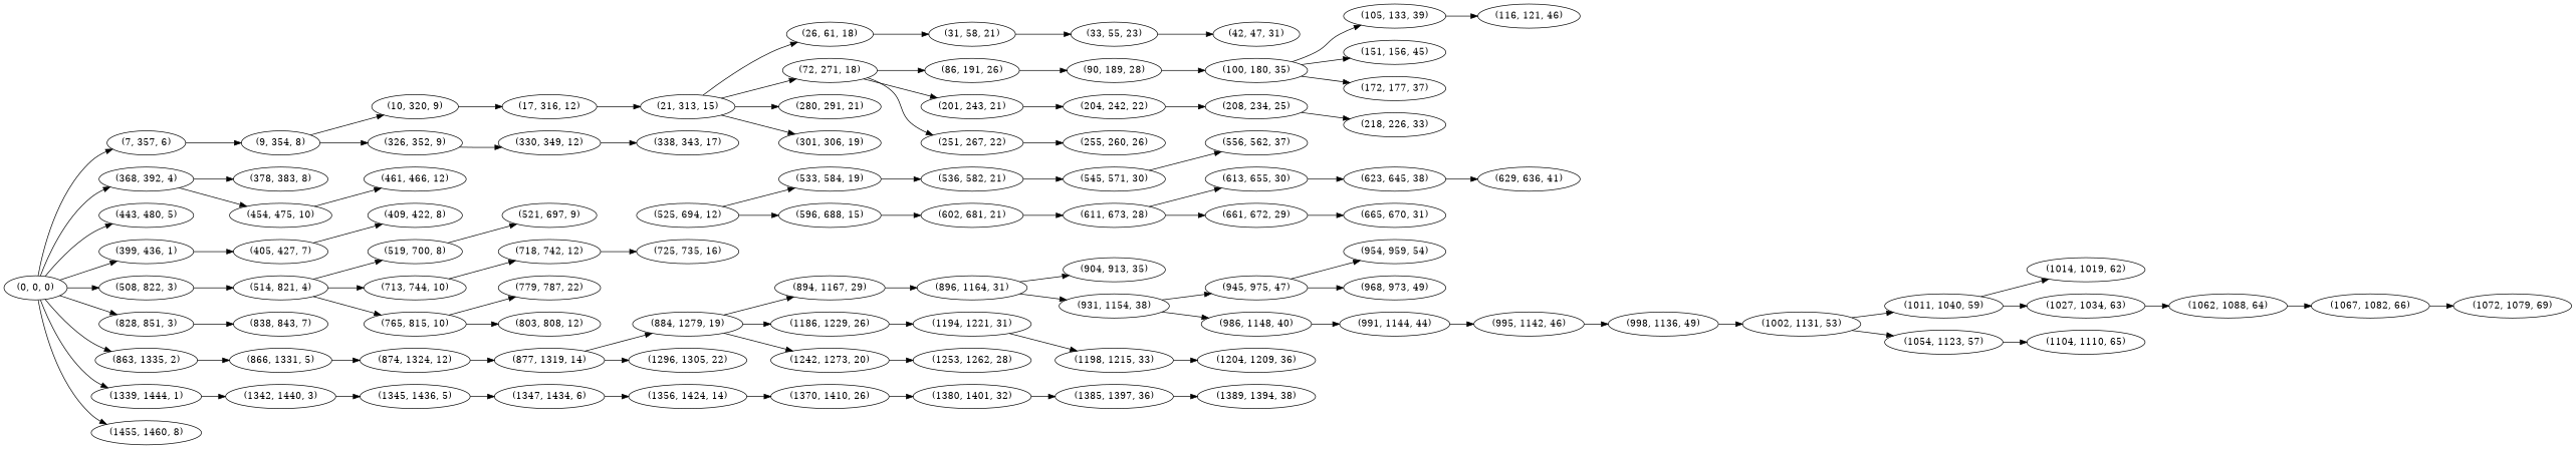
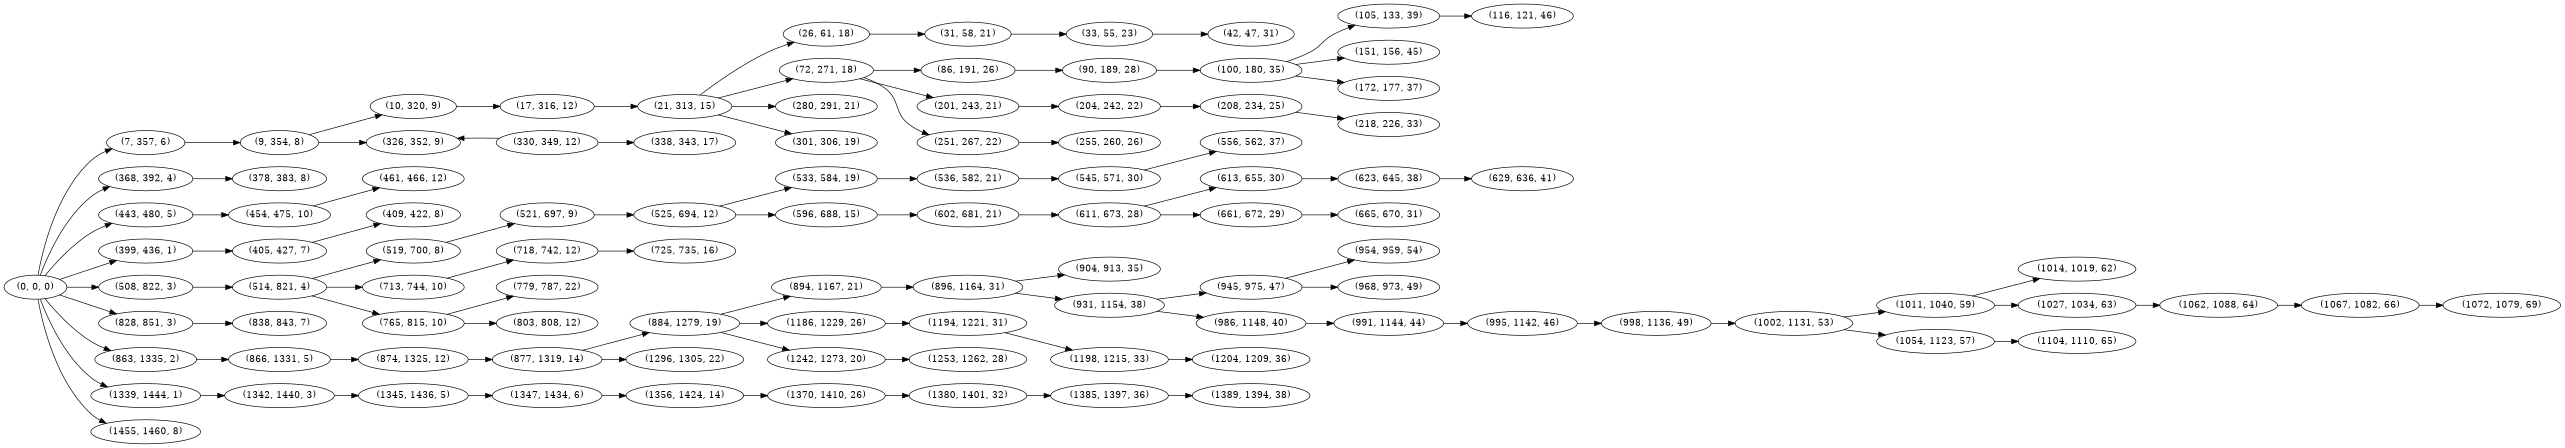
  digraph {
    rankdir=LR
    "(0, 0, 0)"
    "(7, 357, 6)"
    "(368, 392, 4)"
    "(399, 436, 1)"
    "(443, 480, 5)"
    "(508, 822, 3)"
    "(828, 851, 3)"
    "(863, 1335, 2)"
    "(1339, 1444, 1)"
    "(1455, 1460, 8)"
    "(9, 354, 8)"
    "(378, 383, 8)"
    "(405, 427, 7)"
    "(454, 475, 10)"
    "(514, 821, 4)"
    "(838, 843, 7)"
    "(866, 1331, 5)"
    "(1342, 1440, 3)"
    "(10, 320, 9)"
    "(326, 352, 9)"
    "(17, 316, 12)"
    "(330, 349, 12)"
    "(21, 313, 15)"
    "(26, 61, 18)"
    "(72, 271, 18)"
    "(280, 291, 21)"
    "(301, 306, 19)"
    "(31, 58, 21)"
    "(86, 191, 26)"
    "(201, 243, 21)"
    "(251, 267, 22)"
    "(33, 55, 23)"
    "(42, 47, 31)"
    "(90, 189, 28)"
    "(204, 242, 22)"
    "(255, 260, 26)"
    "(100, 180, 35)"
    "(105, 133, 39)"
    "(151, 156, 45)"
    "(172, 177, 37)"
    "(116, 121, 46)"
    "(208, 234, 25)"
    "(218, 226, 33)"
    "(338, 343, 17)"
    "(409, 422, 8)"
    "(461, 466, 12)"
    "(519, 700, 8)"
    "(713, 744, 10)"
    "(765, 815, 10)"
    "(521, 697, 9)"
    "(718, 742, 12)"
    "(779, 787, 22)"
    "(803, 808, 12)"
    "(525, 694, 12)"
    "(533, 584, 19)"
    "(596, 688, 15)"
    "(536, 582, 21)"
    "(602, 681, 21)"
    "(545, 571, 30)"
    "(556, 562, 37)"
    "(611, 673, 28)"
    "(613, 655, 30)"
    "(661, 672, 29)"
    "(623, 645, 38)"
    "(665, 670, 31)"
    "(629, 636, 41)"
    "(725, 735, 16)"
-   "(874, 1324, 12)"
+   "(874, 1324, 12)" [label="(874, 1325, 12)"]
    "(877, 1319, 14)"
    "(884, 1279, 19)"
    "(1296, 1305, 22)"
-   "(894, 1167, 29)"
+   "(894, 1167, 29)" [label="(894, 1167, 21)"]
    "(1186, 1229, 26)"
    "(1242, 1273, 20)"
    "(896, 1164, 31)"
    "(1194, 1221, 31)"
    "(1253, 1262, 28)"
    "(904, 913, 35)"
    "(931, 1154, 38)"
    "(945, 975, 47)"
    "(986, 1148, 40)"
    "(954, 959, 54)"
    "(968, 973, 49)"
    "(991, 1144, 44)"
    "(995, 1142, 46)"
    "(998, 1136, 49)"
    "(1002, 1131, 53)"
    "(1011, 1040, 59)"
    "(1054, 1123, 57)"
    "(1014, 1019, 62)"
    "(1027, 1034, 63)"
    "(1104, 1110, 65)"
    "(1062, 1088, 64)"
    "(1067, 1082, 66)"
    "(1072, 1079, 69)"
    "(1198, 1215, 33)"
    "(1204, 1209, 36)"
    "(1345, 1436, 5)"
    "(1347, 1434, 6)"
    "(1356, 1424, 14)"
    "(1370, 1410, 26)"
    "(1380, 1401, 32)"
    "(1385, 1397, 36)"
    "(1389, 1394, 38)"
    "(0, 0, 0)" -> "(7, 357, 6)"
    "(0, 0, 0)" -> "(368, 392, 4)"
    "(0, 0, 0)" -> "(399, 436, 1)"
    "(0, 0, 0)" -> "(443, 480, 5)"
    "(0, 0, 0)" -> "(508, 822, 3)"
    "(0, 0, 0)" -> "(828, 851, 3)"
    "(0, 0, 0)" -> "(863, 1335, 2)"
    "(0, 0, 0)" -> "(1339, 1444, 1)"
    "(0, 0, 0)" -> "(1455, 1460, 8)"
    "(7, 357, 6)" -> "(9, 354, 8)"
    "(368, 392, 4)" -> "(378, 383, 8)"
    "(399, 436, 1)" -> "(405, 427, 7)"
-   "(368, 392, 4)" -> "(454, 475, 10)"
+   "(443, 480, 5)" -> "(454, 475, 10)"
    "(508, 822, 3)" -> "(514, 821, 4)"
    "(828, 851, 3)" -> "(838, 843, 7)"
    "(863, 1335, 2)" -> "(866, 1331, 5)"
    "(1339, 1444, 1)" -> "(1342, 1440, 3)"
    "(9, 354, 8)" -> "(10, 320, 9)"
    "(9, 354, 8)" -> "(326, 352, 9)"
    "(405, 427, 7)" -> "(409, 422, 8)"
    "(454, 475, 10)" -> "(461, 466, 12)"
    "(514, 821, 4)" -> "(519, 700, 8)"
    "(514, 821, 4)" -> "(713, 744, 10)"
    "(514, 821, 4)" -> "(765, 815, 10)"
    "(866, 1331, 5)" -> "(874, 1324, 12)"
    "(1342, 1440, 3)" -> "(1345, 1436, 5)"
    "(10, 320, 9)" -> "(17, 316, 12)"
-   "(326, 352, 9)" -> "(330, 349, 12)"
+   "(330, 349, 12)" -> "(326, 352, 9)"
    "(17, 316, 12)" -> "(21, 313, 15)"
    "(330, 349, 12)" -> "(338, 343, 17)"
    "(21, 313, 15)" -> "(26, 61, 18)"
    "(21, 313, 15)" -> "(72, 271, 18)"
    "(21, 313, 15)" -> "(280, 291, 21)"
    "(21, 313, 15)" -> "(301, 306, 19)"
    "(26, 61, 18)" -> "(31, 58, 21)"
    "(72, 271, 18)" -> "(86, 191, 26)"
    "(72, 271, 18)" -> "(201, 243, 21)"
    "(72, 271, 18)" -> "(251, 267, 22)"
    "(31, 58, 21)" -> "(33, 55, 23)"
    "(86, 191, 26)" -> "(90, 189, 28)"
    "(201, 243, 21)" -> "(204, 242, 22)"
    "(251, 267, 22)" -> "(255, 260, 26)"
    "(33, 55, 23)" -> "(42, 47, 31)"
    "(90, 189, 28)" -> "(100, 180, 35)"
    "(204, 242, 22)" -> "(208, 234, 25)"
    "(100, 180, 35)" -> "(105, 133, 39)"
    "(100, 180, 35)" -> "(151, 156, 45)"
    "(100, 180, 35)" -> "(172, 177, 37)"
    "(105, 133, 39)" -> "(116, 121, 46)"
    "(208, 234, 25)" -> "(218, 226, 33)"
    "(519, 700, 8)" -> "(521, 697, 9)"
    "(713, 744, 10)" -> "(718, 742, 12)"
    "(765, 815, 10)" -> "(779, 787, 22)"
    "(765, 815, 10)" -> "(803, 808, 12)"
+   "(521, 697, 9)" -> "(525, 694, 12)"
    "(718, 742, 12)" -> "(725, 735, 16)"
    "(525, 694, 12)" -> "(533, 584, 19)"
    "(525, 694, 12)" -> "(596, 688, 15)"
    "(533, 584, 19)" -> "(536, 582, 21)"
    "(596, 688, 15)" -> "(602, 681, 21)"
    "(536, 582, 21)" -> "(545, 571, 30)"
    "(602, 681, 21)" -> "(611, 673, 28)"
    "(545, 571, 30)" -> "(556, 562, 37)"
    "(611, 673, 28)" -> "(613, 655, 30)"
    "(611, 673, 28)" -> "(661, 672, 29)"
    "(613, 655, 30)" -> "(623, 645, 38)"
    "(661, 672, 29)" -> "(665, 670, 31)"
    "(623, 645, 38)" -> "(629, 636, 41)"
    "(874, 1324, 12)" -> "(877, 1319, 14)"
    "(877, 1319, 14)" -> "(884, 1279, 19)"
    "(877, 1319, 14)" -> "(1296, 1305, 22)"
    "(884, 1279, 19)" -> "(894, 1167, 29)"
    "(884, 1279, 19)" -> "(1186, 1229, 26)"
    "(884, 1279, 19)" -> "(1242, 1273, 20)"
    "(894, 1167, 29)" -> "(896, 1164, 31)"
    "(1186, 1229, 26)" -> "(1194, 1221, 31)"
    "(1242, 1273, 20)" -> "(1253, 1262, 28)"
    "(896, 1164, 31)" -> "(904, 913, 35)"
    "(896, 1164, 31)" -> "(931, 1154, 38)"
    "(1194, 1221, 31)" -> "(1198, 1215, 33)"
    "(931, 1154, 38)" -> "(945, 975, 47)"
    "(931, 1154, 38)" -> "(986, 1148, 40)"
    "(945, 975, 47)" -> "(954, 959, 54)"
    "(945, 975, 47)" -> "(968, 973, 49)"
    "(986, 1148, 40)" -> "(991, 1144, 44)"
    "(991, 1144, 44)" -> "(995, 1142, 46)"
    "(995, 1142, 46)" -> "(998, 1136, 49)"
    "(998, 1136, 49)" -> "(1002, 1131, 53)"
    "(1002, 1131, 53)" -> "(1011, 1040, 59)"
    "(1002, 1131, 53)" -> "(1054, 1123, 57)"
    "(1011, 1040, 59)" -> "(1014, 1019, 62)"
    "(1011, 1040, 59)" -> "(1027, 1034, 63)"
    "(1054, 1123, 57)" -> "(1104, 1110, 65)"
    "(1027, 1034, 63)" -> "(1062, 1088, 64)"
    "(1062, 1088, 64)" -> "(1067, 1082, 66)"
    "(1067, 1082, 66)" -> "(1072, 1079, 69)"
    "(1198, 1215, 33)" -> "(1204, 1209, 36)"
    "(1345, 1436, 5)" -> "(1347, 1434, 6)"
    "(1347, 1434, 6)" -> "(1356, 1424, 14)"
    "(1356, 1424, 14)" -> "(1370, 1410, 26)"
    "(1370, 1410, 26)" -> "(1380, 1401, 32)"
    "(1380, 1401, 32)" -> "(1385, 1397, 36)"
    "(1385, 1397, 36)" -> "(1389, 1394, 38)"
  }
